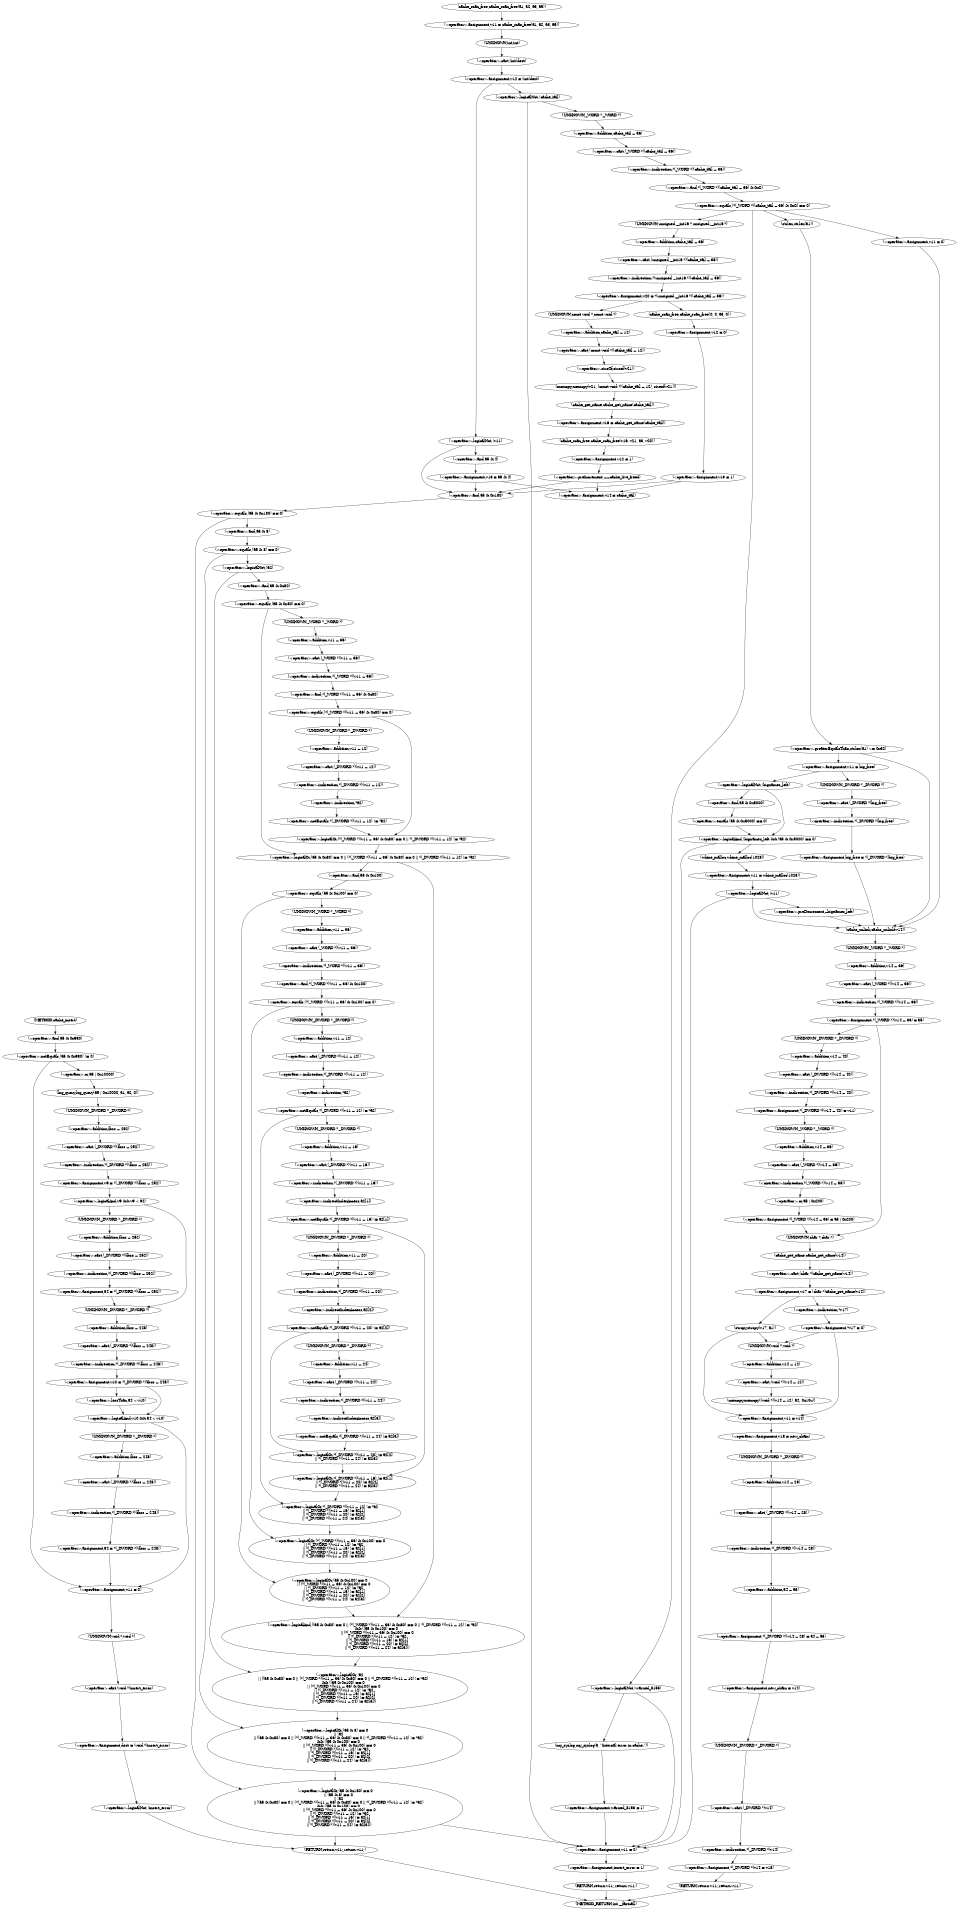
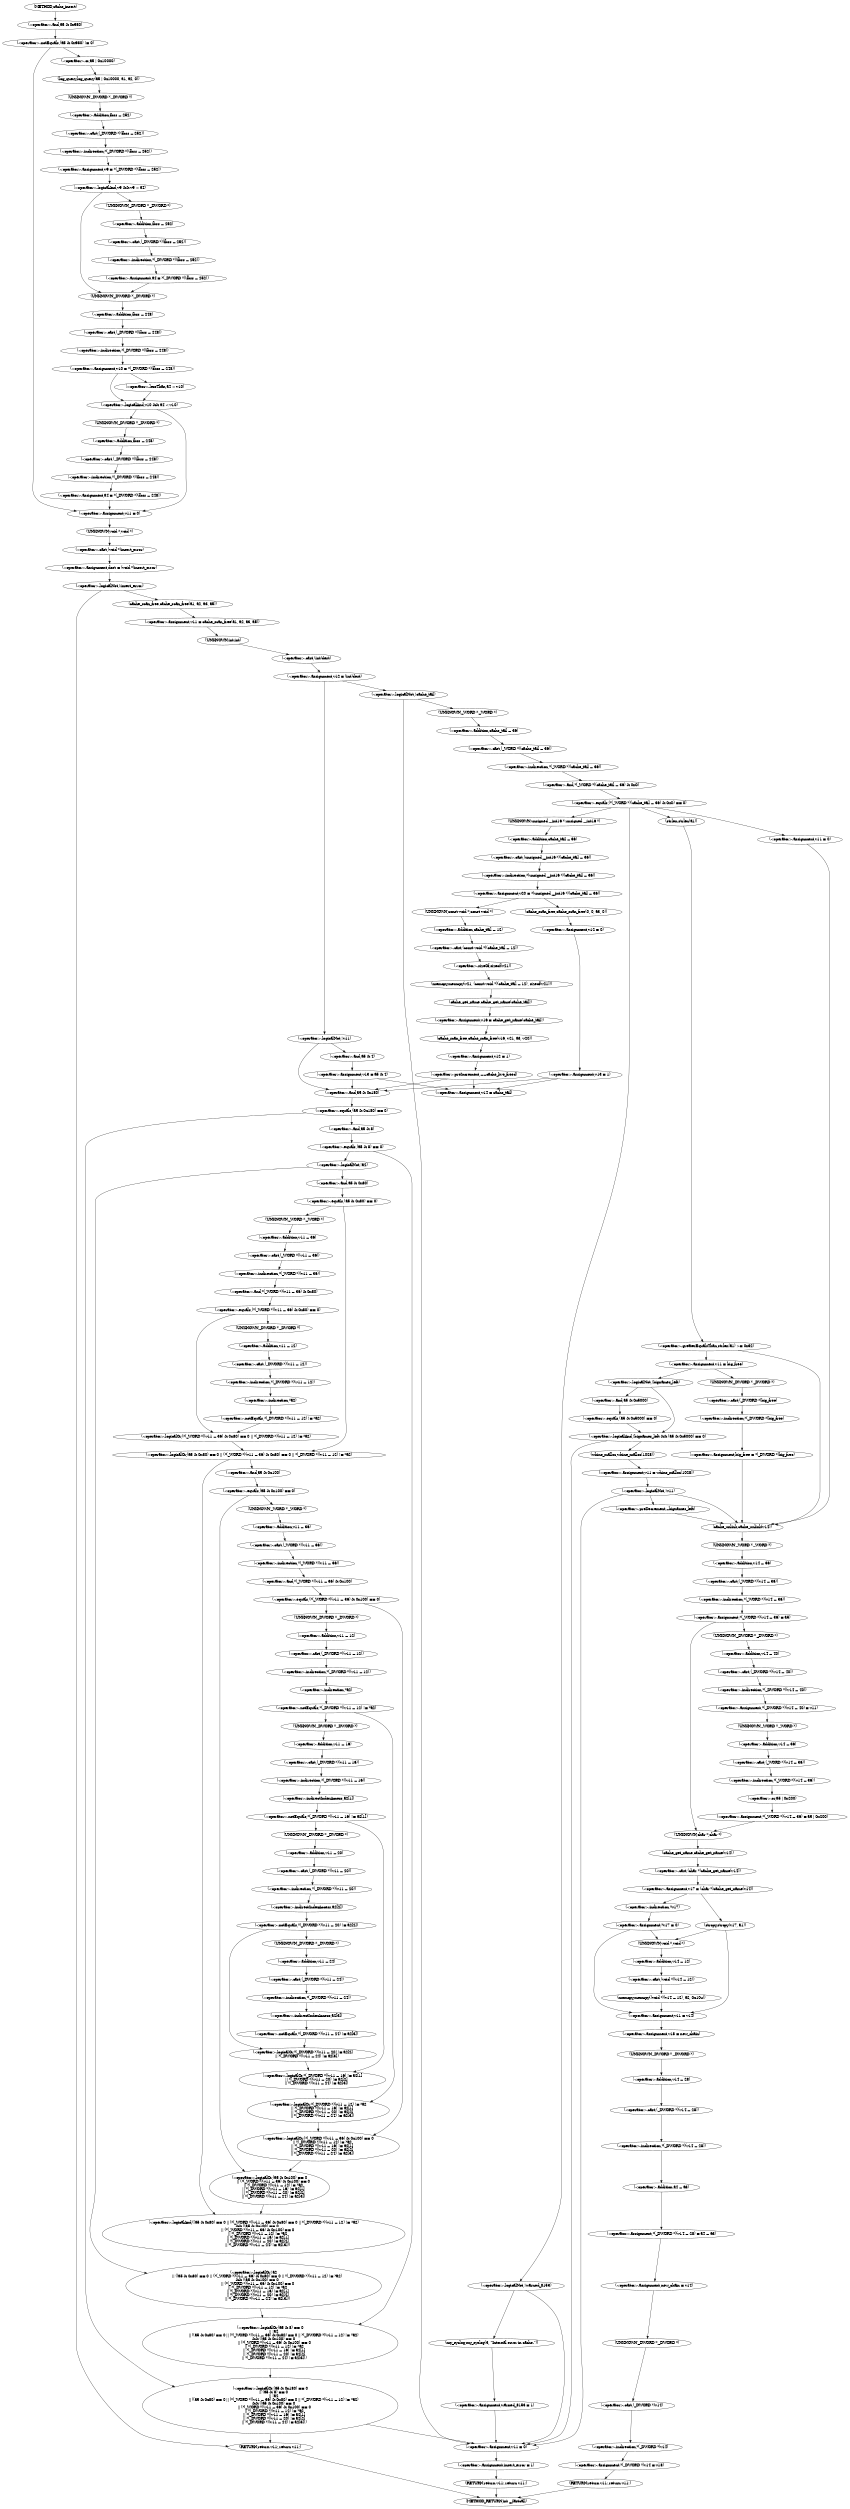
  digraph {
    n1 [label="(<operator>.notEquals,(a5 & 0x980) != 0)"]
    n2 [label="(<operator>.or,a5 | 0x10000)"]
    n3 [label="(<operator>.assignment,v11 = 0)"]
    n4 [label="(log_query,log_query(a5 | 0x10000, a1, a2, 0))"]
    n5 [label="(UNKNOWN,void *,void *)"]
    n6 [label="(<operator>.and,a5 & 0x980)"]
    n7 [label="(UNKNOWN,_DWORD *,_DWORD *)"]
    n8 [label="(<operator>.addition,fbss + 252)"]
    n9 [label="(<operator>.assignment,v9 = *(_DWORD *)(fbss + 252))"]
    n10 [label="(<operator>.logicalAnd,v9 && v9 < a4)"]
    n11 [label="(UNKNOWN,_DWORD *,_DWORD *)"]
    n12 [label="(UNKNOWN,_DWORD *,_DWORD *)"]
    n13 [label="(<operator>.indirection,*(_DWORD *)(fbss + 252))"]
    n14 [label="(<operator>.cast,(_DWORD *)(fbss + 252))"]
    n15 [label="(<operator>.addition,fbss + 252)"]
    n16 [label="(<operator>.addition,fbss + 248)"]
    n17 [label="(<operator>.assignment,a4 = *(_DWORD *)(fbss + 252))"]
    n18 [label="(<operator>.indirection,*(_DWORD *)(fbss + 252))"]
    n19 [label="(<operator>.cast,(_DWORD *)(fbss + 252))"]
    n20 [label="(<operator>.assignment,v10 = *(_DWORD *)(fbss + 248))"]
    n21 [label="(<operator>.logicalAnd,v10 && a4 < v10)"]
    n22 [label="(<operator>.lessThan,a4 < v10)"]
    n23 [label="(UNKNOWN,_DWORD *,_DWORD *)"]
    n24 [label="(<operator>.indirection,*(_DWORD *)(fbss + 248))"]
    n25 [label="(<operator>.cast,(_DWORD *)(fbss + 248))"]
    n26 [label="(<operator>.addition,fbss + 248)"]
    n27 [label="(<operator>.assignment,a4 = *(_DWORD *)(fbss + 248))"]
    n28 [label="(<operator>.indirection,*(_DWORD *)(fbss + 248))"]
    n29 [label="(<operator>.cast,(_DWORD *)(fbss + 248))"]
    n30 [label="(<operator>.cast,(void *)insert_error)"]
    n31 [label="(<operator>.assignment,dest = (void *)insert_error)"]
    n32 [label="(<operator>.logicalNot,!insert_error)"]
    n33 [label="(cache_scan_free,cache_scan_free(a1, a2, a3, a5))"]
    n34 [label="(RETURN,return v11;,return v11;)"]
    n35 [label="(<operator>.assignment,v11 = cache_scan_free(a1, a2, a3, a5))"]
    n36 [label="(METHOD_RETURN,int __fastcall)"]
    n37 [label="(UNKNOWN,int,int)"]
    n38 [label="(<operator>.cast,(int)dest)"]
    n39 [label="(<operator>.assignment,v12 = (int)dest)"]
    n40 [label="(<operator>.logicalNot,!v11)"]
    n41 [label="(<operator>.logicalNot,!cache_tail)"]
    n42 [label="(<operator>.and,a5 & 4)"]
    n43 [label="(<operator>.and,a5 & 0x180)"]
    n44 [label="(<operator>.assignment,v13 = a5 & 4)"]
    n45 [label="(<operator>.equals,(a5 & 0x180) == 0)"]
    n46 [label="(<operator>.assignment,v14 = cache_tail)"]
    n47 [label="(UNKNOWN,_WORD *,_WORD *)"]
    n48 [label="(<operator>.assignment,v11 = 0)"]
    n49 [label="(<operator>.addition,cache_tail + 36)"]
    n50 [label="(<operator>.assignment,insert_error = 1)"]
    n51 [label="(<operator>.equals,(*(_WORD *)(cache_tail + 36) & 0xC) == 0)"]
    n52 [label="(strlen,strlen(a1))"]
    n53 [label="(<operator>.assignment,v11 = 0)"]
    n54 [label="(<operator>.logicalNot,!warned_8153)"]
    n55 [label="(UNKNOWN,unsigned __int16 *,unsigned __int16 *)"]
    n56 [label="(<operator>.greaterEqualsThan,strlen(a1) >= 0x32)"]
    n57 [label="(cache_unlink,cache_unlink(v14))"]
    n58 [label="(my_syslog,my_syslog(3, \"Internal error in cache.\"))"]
    n59 [label="(<operator>.addition,cache_tail + 36)"]
    n60 [label="(<operator>.and,*(_WORD *)(cache_tail + 36) & 0xC)"]
    n61 [label="(<operator>.indirection,*(_WORD *)(cache_tail + 36))"]
    n62 [label="(<operator>.cast,(_WORD *)(cache_tail + 36))"]
    n63 [label="(<operator>.assignment,v11 = big_free)"]
    n64 [label="(UNKNOWN,_DWORD *,_DWORD *)"]
    n65 [label="(<operator>.logicalNot,!bignames_left)"]
    n66 [label="(UNKNOWN,_WORD *,_WORD *)"]
    n67 [label="(<operator>.cast,(_DWORD *)big_free)"]
    n68 [label="(<operator>.logicalAnd,!bignames_left && (a5 & 0x5000) == 0)"]
    n69 [label="(<operator>.and,a5 & 0x5000)"]
    n70 [label="(<operator>.assignment,big_free = *(_DWORD *)big_free)"]
    n71 [label="(<operator>.indirection,*(_DWORD *)big_free)"]
    n72 [label="(whine_malloc,whine_malloc(1028))"]
    n73 [label="(<operator>.assignment,v11 = whine_malloc(1028))"]
    n74 [label="(<operator>.equals,(a5 & 0x5000) == 0)"]
    n75 [label="(<operator>.logicalNot,!v11)"]
    n76 [label="(<operator>.preDecrement,--bignames_left)"]
    n77 [label="(<operator>.addition,v14 + 36)"]
    n78 [label="(<operator>.assignment,*(_WORD *)(v14 + 36) = a5)"]
    n79 [label="(UNKNOWN,_DWORD *,_DWORD *)"]
    n80 [label="(UNKNOWN,char *,char *)"]
    n81 [label="(<operator>.addition,v14 + 40)"]
    n82 [label="(cache_get_name,cache_get_name(v14))"]
    n83 [label="(<operator>.indirection,*(_WORD *)(v14 + 36))"]
    n84 [label="(<operator>.cast,(_WORD *)(v14 + 36))"]
    n85 [label="(<operator>.assignment,*(_DWORD *)(v14 + 40) = v11)"]
    n86 [label="(UNKNOWN,_WORD *,_WORD *)"]
    n87 [label="(<operator>.addition,v14 + 36)"]
    n88 [label="(<operator>.indirection,*(_DWORD *)(v14 + 40))"]
    n89 [label="(<operator>.cast,(_DWORD *)(v14 + 40))"]
    n90 [label="(<operator>.assignment,*(_WORD *)(v14 + 36) = a5 | 0x200)"]
    n91 [label="(<operator>.indirection,*(_WORD *)(v14 + 36))"]
    n92 [label="(<operator>.or,a5 | 0x200)"]
    n93 [label="(<operator>.cast,(_WORD *)(v14 + 36))"]
    n94 [label="(<operator>.assignment,v17 = (char *)cache_get_name(v14))"]
    n95 [label="(strcpy,strcpy(v17, a1))"]
    n96 [label="(<operator>.indirection,*v17)"]
    n97 [label="(UNKNOWN,void *,void *)"]
    n98 [label="(<operator>.assignment,v11 = v14)"]
    n99 [label="(<operator>.assignment,*v17 = 0)"]
    n100 [label="(<operator>.cast,(char *)cache_get_name(v14))"]
    n101 [label="(<operator>.addition,v14 + 12)"]
    n102 [label="(<operator>.assignment,v18 = new_chain)"]
    n103 [label="(memcpy,memcpy((void *)(v14 + 12), a2, 0x10u))"]
    n104 [label="(<operator>.cast,(void *)(v14 + 12))"]
    n105 [label="(UNKNOWN,_DWORD *,_DWORD *)"]
    n106 [label="(<operator>.addition,v14 + 28)"]
    n107 [label="(<operator>.assignment,*(_DWORD *)(v14 + 28) = a4 + a3)"]
    n108 [label="(<operator>.assignment,new_chain = v14)"]
    n109 [label="(UNKNOWN,_DWORD *,_DWORD *)"]
    n110 [label="(<operator>.indirection,*(_DWORD *)(v14 + 28))"]
    n111 [label="(<operator>.addition,a4 + a3)"]
    n112 [label="(<operator>.cast,(_DWORD *)(v14 + 28))"]
    n113 [label="(<operator>.cast,(_DWORD *)v14)"]
    n114 [label="(<operator>.assignment,*(_DWORD *)v14 = v18)"]
    n115 [label="(RETURN,return v11;,return v11;)"]
    n116 [label="(<operator>.indirection,*(_DWORD *)v14)"]
    n117 [label="(<operator>.assignment,warned_8153 = 1)"]
    n118 [label="(<operator>.assignment,v20 = *(unsigned __int16 *)(cache_tail + 36))"]
    n119 [label="(UNKNOWN,const void *,const void *)"]
    n120 [label="(cache_scan_free,cache_scan_free(0, 0, a3, 0))"]
    n121 [label="(<operator>.addition,cache_tail + 12)"]
    n122 [label="(<operator>.assignment,v12 = 0)"]
    n123 [label="(<operator>.indirection,*(unsigned __int16 *)(cache_tail + 36))"]
    n124 [label="(<operator>.cast,(unsigned __int16 *)(cache_tail + 36))"]
    n125 [label="(memcpy,memcpy(v21, (const void *)(cache_tail + 12), sizeof(v21)))"]
    n126 [label="(cache_get_name,cache_get_name(cache_tail))"]
    n127 [label="(<operator>.assignment,v16 = cache_get_name(cache_tail))"]
    n128 [label="(<operator>.cast,(const void *)(cache_tail + 12))"]
    n129 [label="(<operator>.sizeOf,sizeof(v21))"]
    n130 [label="(cache_scan_free,cache_scan_free(v16, v21, a3, v20))"]
    n131 [label="(<operator>.assignment,v12 = 1)"]
    n132 [label="(<operator>.preIncrement,++cache_live_freed)"]
    n133 [label="(<operator>.assignment,v13 = 1)"]
    n134 [label="(<operator>.logicalOr,(a5 & 0x180) == 0\n      || (a5 & 8) == 0\n      || !a2\n      || ((a5 & 0x80) == 0 || (*(_WORD *)(v11 + 36) & 0x80) == 0 || *(_DWORD *)(v11 + 12) != *a2)\n      && ((a5 & 0x100) == 0\n       || (*(_WORD *)(v11 + 36) & 0x100) == 0\n       || *(_DWORD *)(v11 + 12) != *a2\n       || *(_DWORD *)(v11 + 16) != a2[1]\n       || *(_DWORD *)(v11 + 20) != a2[2]\n       || *(_DWORD *)(v11 + 24) != a2[3]))"]
    n135 [label="(<operator>.and,a5 & 8)"]
    n136 [label="(<operator>.equals,(a5 & 8) == 0)"]
    n137 [label="(<operator>.logicalOr,(a5 & 8) == 0\n      || !a2\n      || ((a5 & 0x80) == 0 || (*(_WORD *)(v11 + 36) & 0x80) == 0 || *(_DWORD *)(v11 + 12) != *a2)\n      && ((a5 & 0x100) == 0\n       || (*(_WORD *)(v11 + 36) & 0x100) == 0\n       || *(_DWORD *)(v11 + 12) != *a2\n       || *(_DWORD *)(v11 + 16) != a2[1]\n       || *(_DWORD *)(v11 + 20) != a2[2]\n       || *(_DWORD *)(v11 + 24) != a2[3]))"]
    n138 [label="(<operator>.logicalNot,!a2)"]
    n139 [label="(<operator>.logicalOr,!a2\n      || ((a5 & 0x80) == 0 || (*(_WORD *)(v11 + 36) & 0x80) == 0 || *(_DWORD *)(v11 + 12) != *a2)\n      && ((a5 & 0x100) == 0\n       || (*(_WORD *)(v11 + 36) & 0x100) == 0\n       || *(_DWORD *)(v11 + 12) != *a2\n       || *(_DWORD *)(v11 + 16) != a2[1]\n       || *(_DWORD *)(v11 + 20) != a2[2]\n       || *(_DWORD *)(v11 + 24) != a2[3]))"]
    n140 [label="(<operator>.and,a5 & 0x80)"]
    n141 [label="(<operator>.equals,(a5 & 0x80) == 0)"]
    n142 [label="(<operator>.logicalAnd,((a5 & 0x80) == 0 || (*(_WORD *)(v11 + 36) & 0x80) == 0 || *(_DWORD *)(v11 + 12) != *a2)\n      && ((a5 & 0x100) == 0\n       || (*(_WORD *)(v11 + 36) & 0x100) == 0\n       || *(_DWORD *)(v11 + 12) != *a2\n       || *(_DWORD *)(v11 + 16) != a2[1]\n       || *(_DWORD *)(v11 + 20) != a2[2]\n       || *(_DWORD *)(v11 + 24) != a2[3]))"]
    n143 [label="(<operator>.logicalOr,(a5 & 0x80) == 0 || (*(_WORD *)(v11 + 36) & 0x80) == 0 || *(_DWORD *)(v11 + 12) != *a2)"]
    n144 [label="(<operator>.and,a5 & 0x100)"]
    n145 [label="(<operator>.equals,(a5 & 0x100) == 0)"]
    n146 [label="(UNKNOWN,_WORD *,_WORD *)"]
    n147 [label="(<operator>.addition,v11 + 36)"]
    n148 [label="(<operator>.logicalOr,(*(_WORD *)(v11 + 36) & 0x80) == 0 || *(_DWORD *)(v11 + 12) != *a2)"]
    n149 [label="(<operator>.equals,(*(_WORD *)(v11 + 36) & 0x80) == 0)"]
    n150 [label="(UNKNOWN,_DWORD *,_DWORD *)"]
    n151 [label="(<operator>.addition,v11 + 12)"]
    n152 [label="(<operator>.and,*(_WORD *)(v11 + 36) & 0x80)"]
    n153 [label="(<operator>.indirection,*(_WORD *)(v11 + 36))"]
    n154 [label="(<operator>.cast,(_WORD *)(v11 + 36))"]
    n155 [label="(<operator>.notEquals,*(_DWORD *)(v11 + 12) != *a2)"]
    n156 [label="(<operator>.indirection,*(_DWORD *)(v11 + 12))"]
    n157 [label="(<operator>.indirection,*a2)"]
    n158 [label="(<operator>.cast,(_DWORD *)(v11 + 12))"]
    n159 [label="(<operator>.logicalOr,(a5 & 0x100) == 0\n       || (*(_WORD *)(v11 + 36) & 0x100) == 0\n       || *(_DWORD *)(v11 + 12) != *a2\n       || *(_DWORD *)(v11 + 16) != a2[1]\n       || *(_DWORD *)(v11 + 20) != a2[2]\n       || *(_DWORD *)(v11 + 24) != a2[3])"]
    n160 [label="(UNKNOWN,_WORD *,_WORD *)"]
    n161 [label="(<operator>.addition,v11 + 36)"]
    n162 [label="(<operator>.logicalOr,(*(_WORD *)(v11 + 36) & 0x100) == 0\n       || *(_DWORD *)(v11 + 12) != *a2\n       || *(_DWORD *)(v11 + 16) != a2[1]\n       || *(_DWORD *)(v11 + 20) != a2[2]\n       || *(_DWORD *)(v11 + 24) != a2[3])"]
    n163 [label="(<operator>.equals,(*(_WORD *)(v11 + 36) & 0x100) == 0)"]
    n164 [label="(UNKNOWN,_DWORD *,_DWORD *)"]
    n165 [label="(<operator>.addition,v11 + 12)"]
    n166 [label="(<operator>.and,*(_WORD *)(v11 + 36) & 0x100)"]
    n167 [label="(<operator>.indirection,*(_WORD *)(v11 + 36))"]
    n168 [label="(<operator>.cast,(_WORD *)(v11 + 36))"]
    n169 [label="(<operator>.logicalOr,*(_DWORD *)(v11 + 12) != *a2\n       || *(_DWORD *)(v11 + 16) != a2[1]\n       || *(_DWORD *)(v11 + 20) != a2[2]\n       || *(_DWORD *)(v11 + 24) != a2[3])"]
    n170 [label="(<operator>.notEquals,*(_DWORD *)(v11 + 12) != *a2)"]
    n171 [label="(UNKNOWN,_DWORD *,_DWORD *)"]
    n172 [label="(<operator>.addition,v11 + 16)"]
    n173 [label="(<operator>.indirection,*(_DWORD *)(v11 + 12))"]
    n174 [label="(<operator>.indirection,*a2)"]
    n175 [label="(<operator>.cast,(_DWORD *)(v11 + 12))"]
    n176 [label="(<operator>.logicalOr,*(_DWORD *)(v11 + 16) != a2[1]\n       || *(_DWORD *)(v11 + 20) != a2[2]\n       || *(_DWORD *)(v11 + 24) != a2[3])"]
    n177 [label="(<operator>.notEquals,*(_DWORD *)(v11 + 16) != a2[1])"]
    n178 [label="(UNKNOWN,_DWORD *,_DWORD *)"]
    n179 [label="(<operator>.addition,v11 + 20)"]
    n180 [label="(<operator>.indirection,*(_DWORD *)(v11 + 16))"]
    n181 [label="(<operator>.indirectIndexAccess,a2[1])"]
    n182 [label="(<operator>.cast,(_DWORD *)(v11 + 16))"]
    n183 [label="(<operator>.logicalOr,*(_DWORD *)(v11 + 20) != a2[2]\n       || *(_DWORD *)(v11 + 24) != a2[3])"]
    n184 [label="(<operator>.notEquals,*(_DWORD *)(v11 + 20) != a2[2])"]
    n185 [label="(UNKNOWN,_DWORD *,_DWORD *)"]
    n186 [label="(<operator>.addition,v11 + 24)"]
    n187 [label="(<operator>.indirection,*(_DWORD *)(v11 + 20))"]
    n188 [label="(<operator>.indirectIndexAccess,a2[2])"]
    n189 [label="(<operator>.cast,(_DWORD *)(v11 + 20))"]
    n190 [label="(<operator>.notEquals,*(_DWORD *)(v11 + 24) != a2[3])"]
    n191 [label="(<operator>.indirection,*(_DWORD *)(v11 + 24))"]
    n192 [label="(<operator>.indirectIndexAccess,a2[3])"]
    n193 [label="(<operator>.cast,(_DWORD *)(v11 + 24))"]
    n194 [label="(RETURN,return v11;,return v11;)"]
    n195 [label="(METHOD,cache_insert)"]
    n1 -> n2
    n1 -> n3
    n2 -> n4
    n3 -> n5
    n4 -> n7
    n5 -> n30
    n6 -> n1
    n7 -> n8
    n8 -> n14
    n9 -> n10
    n10 -> n11
    n10 -> n12
    n11 -> n15
    n12 -> n16
    n13 -> n9
    n14 -> n13
    n15 -> n19
    n16 -> n25
    n17 -> n12
    n18 -> n17
    n19 -> n18
    n20 -> n21
    n20 -> n22
    n21 -> n3
    n21 -> n23
    n22 -> n21
    n23 -> n26
    n24 -> n20
    n25 -> n24
    n26 -> n29
    n27 -> n3
    n28 -> n27
    n29 -> n28
    n30 -> n31
    n31 -> n32
+   n32 -> n33
    n32 -> n34
    n33 -> n35
    n34 -> n36
    n35 -> n37
    n37 -> n38
    n38 -> n39
    n39 -> n40
    n39 -> n41
    n40 -> n42
    n40 -> n43
    n41 -> n47
    n41 -> n48
    n42 -> n44
    n43 -> n45
    n44 -> n43
    n44 -> n46
    n45 -> n134
    n45 -> n135
    n47 -> n49
    n48 -> n50
    n49 -> n62
    n50 -> n194
    n51 -> n52
    n51 -> n53
    n51 -> n54
    n51 -> n55
    n52 -> n56
    n53 -> n57
    n54 -> n48
    n54 -> n58
    n55 -> n59
    n56 -> n57
    n56 -> n63
    n57 -> n66
    n58 -> n117
    n59 -> n124
    n60 -> n51
    n61 -> n60
    n62 -> n61
    n63 -> n64
    n63 -> n65
    n64 -> n67
    n65 -> n68
    n65 -> n69
    n66 -> n77
    n67 -> n71
    n68 -> n48
    n68 -> n72
    n69 -> n74
    n70 -> n57
    n71 -> n70
    n72 -> n73
    n73 -> n75
    n74 -> n68
    n75 -> n48
    n75 -> n57
    n75 -> n76
    n76 -> n57
    n77 -> n84
    n78 -> n79
    n78 -> n80
    n79 -> n81
    n80 -> n82
    n81 -> n89
    n82 -> n100
    n83 -> n78
    n84 -> n83
    n85 -> n86
    n86 -> n87
    n87 -> n93
    n88 -> n85
    n89 -> n88
    n90 -> n80
    n91 -> n92
    n92 -> n90
    n93 -> n91
    n94 -> n95
    n94 -> n96
    n95 -> n97
    n95 -> n98
    n96 -> n99
    n97 -> n101
    n98 -> n102
    n99 -> n97
    n99 -> n98
    n100 -> n94
    n101 -> n104
    n102 -> n105
    n103 -> n98
    n104 -> n103
    n105 -> n106
    n106 -> n112
    n107 -> n108
    n108 -> n109
    n109 -> n113
    n110 -> n111
    n111 -> n107
    n112 -> n110
    n113 -> n116
    n114 -> n115
    n115 -> n36
    n116 -> n114
    n117 -> n48
    n118 -> n119
    n118 -> n120
    n119 -> n121
    n120 -> n122
    n121 -> n128
    n122 -> n133
    n123 -> n118
    n124 -> n123
    n125 -> n126
    n126 -> n127
    n127 -> n130
    n128 -> n129
    n129 -> n125
    n130 -> n131
    n131 -> n132
    n132 -> n43
    n132 -> n46
    n133 -> n43
    n133 -> n46
    n134 -> n34
    n134 -> n48
    n135 -> n136
    n136 -> n137
    n136 -> n138
    n137 -> n134
    n138 -> n139
    n138 -> n140
    n139 -> n137
    n140 -> n141
    n141 -> n143
    n141 -> n146
    n142 -> n139
    n143 -> n142
    n143 -> n144
    n144 -> n145
    n145 -> n159
    n145 -> n160
    n146 -> n147
    n147 -> n154
    n148 -> n143
    n149 -> n148
    n149 -> n150
    n150 -> n151
    n151 -> n158
    n152 -> n149
    n153 -> n152
    n154 -> n153
    n155 -> n148
    n156 -> n157
    n157 -> n155
    n158 -> n156
    n159 -> n142
    n160 -> n161
    n161 -> n168
    n162 -> n159
    n163 -> n162
    n163 -> n164
    n164 -> n165
    n165 -> n175
    n166 -> n163
    n167 -> n166
    n168 -> n167
    n169 -> n162
    n170 -> n169
    n170 -> n171
    n171 -> n172
    n172 -> n182
    n173 -> n174
    n174 -> n170
    n175 -> n173
    n176 -> n169
    n177 -> n176
    n177 -> n178
    n178 -> n179
    n179 -> n189
    n180 -> n181
    n181 -> n177
    n182 -> n180
    n183 -> n176
    n184 -> n183
    n184 -> n185
    n185 -> n186
    n186 -> n193
    n187 -> n188
    n188 -> n184
    n189 -> n187
    n190 -> n183
    n191 -> n192
    n192 -> n190
    n193 -> n191
    n194 -> n36
    n195 -> n6
  }
